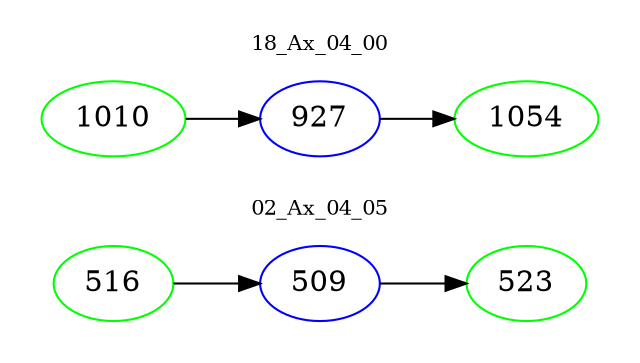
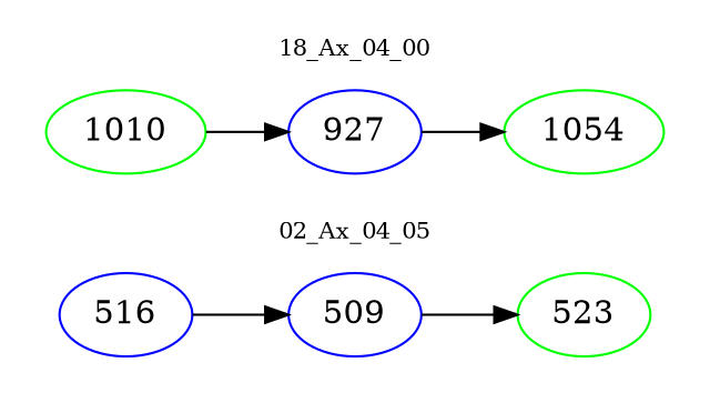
  digraph {
    rankdir=LR
    node [color=green]
    edge [color=black]
-   n1 [label=516]
+   n1 [color=blue label=516]
    n2 [color=blue label=509]
    n3 [label=523]
    n4 [label=1010]
    n5 [color=blue label=927]
    n6 [label=1054]
    subgraph cluster_1 {
      color=white
      fontsize=10
      label="02_Ax_04_05"
      n1
      n2
      n3
    }
    subgraph cluster_2 {
      color=white
      fontsize=10
      label="18_Ax_04_00"
      n4
      n5
      n6
    }
    n1 -> n2
    n2 -> n3
    n4 -> n5
    n5 -> n6
  }
